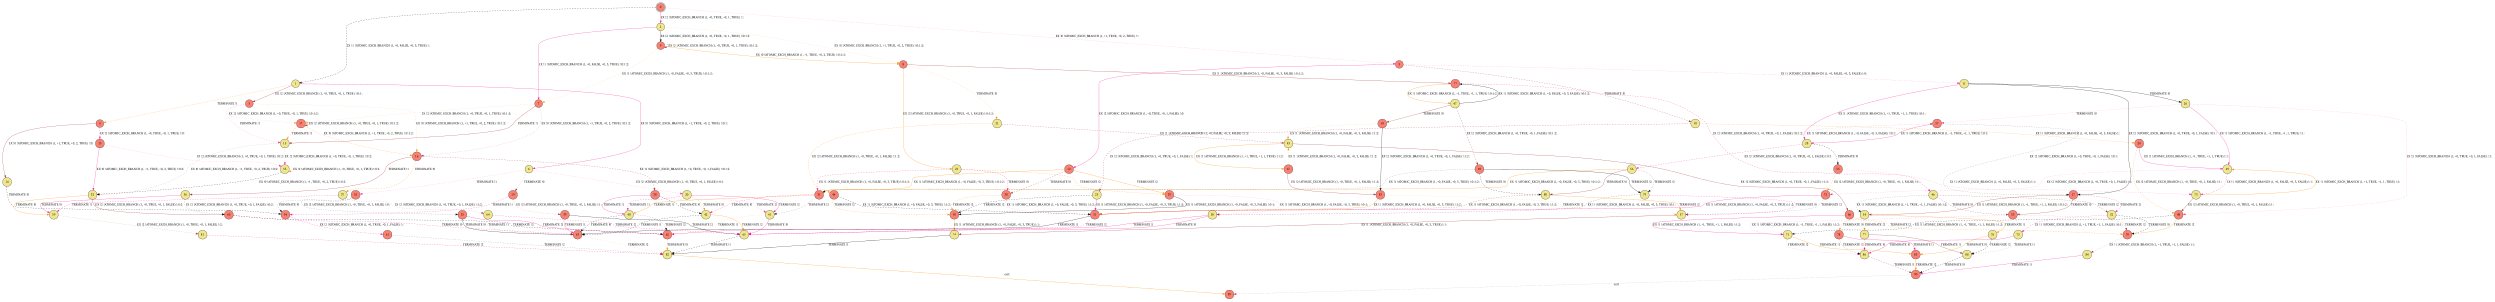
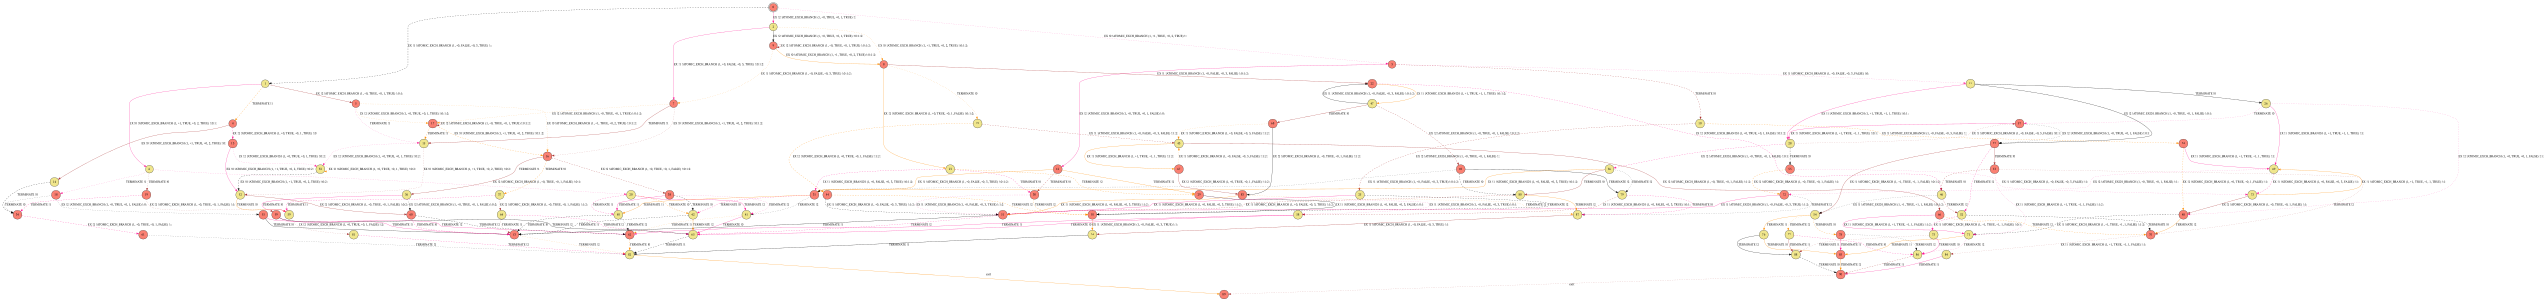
  digraph {
    fontname="PT Serif"
    node [fillcolor=salmon fontname="PT Serif" shape=circle style=filled]
    edge [color=deeppink fontname="PT Serif" style=solid]
    0 [peripheries=2]
    1 [fillcolor=khaki]
    2 [fillcolor=khaki]
    3
    4
    5
    6 [fillcolor=khaki]
    7
    8
    9
    10 [fillcolor=khaki]
    11 [fillcolor=khaki]
    12
    13
    14 [fillcolor=khaki]
    15 [fillcolor=khaki]
    16
    17
    18
    19
    20 [fillcolor=khaki]
    21 [fillcolor=khaki]
    22
    23 [fillcolor=khaki]
    24
    25 [fillcolor=khaki]
    26 [fillcolor=khaki]
    27
    28 [fillcolor=khaki]
    29
    30
    31
    32 [fillcolor=khaki]
    33 [fillcolor=khaki]
    34
    36 [fillcolor=khaki]
    37 [fillcolor=khaki]
    38
    35
    39
    40 [fillcolor=khaki]
    41 [fillcolor=khaki]
    42 [fillcolor=khaki]
    43 [fillcolor=khaki]
    44
    46 [fillcolor=khaki]
    47 [fillcolor=khaki]
    48
    49 [fillcolor=khaki]
    50
    51
    57
    52 [fillcolor=khaki]
    53
    54 [fillcolor=khaki]
    55
    56 [fillcolor=khaki]
    58 [fillcolor=khaki]
    59 [fillcolor=khaki]
    60
    61
    62
    63
    64 [fillcolor=khaki]
    65 [fillcolor=khaki]
    66
    67
    68
    69
    70
    71 [fillcolor=khaki]
    72
    73 [fillcolor=khaki]
    74 [fillcolor=khaki]
    75 [fillcolor=khaki]
    76 [fillcolor=khaki]
    77 [fillcolor=khaki]
    78
    79 [fillcolor=khaki]
    80 [fillcolor=khaki]
    81 [fillcolor=khaki]
    82 [fillcolor=khaki]
    83
    84 [fillcolor=khaki]
    85
    86 [fillcolor=khaki]
    87 [fillcolor=khaki]
    88 [fillcolor=khaki]
    89
    90
    0 -> 1 [color=black label="EX !1 !ATOMIC_EXCH_BRANCH (1, +0, FALSE, +0, 3, TRUE) !::" style=dashed]
    0 -> 2 [label="EX !2 !ATOMIC_EXCH_BRANCH (1, +0, TRUE, +0, 1, TRUE) !::"]
    0 -> 3 [label="EX !0 !ATOMIC_EXCH_BRANCH (1, +1, TRUE, +0, 2, TRUE) !::" style=dotted]
    1 -> 4 [color=darkorange label="TERMINATE !1" style=dashed]
    1 -> 5 [color=brown label="EX !2 !ATOMIC_EXCH_BRANCH (1, +0, TRUE, +0, 1, TRUE) !:0:1:"]
    1 -> 6 [label="EX !0 !ATOMIC_EXCH_BRANCH (1, +1, TRUE, +0, 2, TRUE) !:0:1:"]
    2 -> 7 [label="EX !1 !ATOMIC_EXCH_BRANCH (1, +0, FALSE, +0, 3, TRUE) !:0:1:2:"]
    2 -> 8 [color=darkorange label="EX !0 !ATOMIC_EXCH_BRANCH (1, +1, TRUE, +0, 2, TRUE) !:0:1:2:" style=dotted]
    2 -> 9 [color=black label="EX !2 !ATOMIC_EXCH_BRANCH (1, +0, TRUE, +0, 1, TRUE) !:0:1:2:"]
    3 -> 10 [color=brown label="TERMINATE !0" style=dashed]
    3 -> 11 [label="EX !1 !ATOMIC_EXCH_BRANCH (1, +0, FALSE, +0, 3, FALSE) !:0:" style=dotted]
    3 -> 12 [label="EX !2 !ATOMIC_EXCH_BRANCH (1, +0, TRUE, +0, 1, FALSE) !:0:"]
    4 -> 13 [label="EX !2 !ATOMIC_EXCH_BRANCH (1, +0, TRUE, +0, 1, TRUE) !:0:" style=dashed]
    4 -> 14 [color=brown label="EX !0 !ATOMIC_EXCH_BRANCH (1, +1, TRUE, +0, 2, TRUE) !:0:"]
    5 -> 15 [label="TERMINATE !1" style=dotted]
    5 -> 16 [color=darkorange label="EX !0 !ATOMIC_EXCH_BRANCH (1, +1, TRUE, +0, 2, TRUE) !:0:1:2:" style=dotted]
    5 -> 17 [color=darkorange label="EX !2 !ATOMIC_EXCH_BRANCH (1, +0, TRUE, +0, 1, TRUE) !:0:1:2:" style=dotted]
    6 -> 18 [label="TERMINATE !1" style=dotted]
    6 -> 19 [color=brown label="TERMINATE !0" style=dotted]
    6 -> 20 [label="EX !2 !ATOMIC_EXCH_BRANCH (1, +0, TRUE, +0, 1, FALSE) !:0:1:" style=dotted]
    7 -> 15 [color=brown label="TERMINATE !1"]
    7 -> 16 [color=brown label="EX !0 !ATOMIC_EXCH_BRANCH (1, +1, TRUE, +0, 2, TRUE) !:0:1:2:" style=dotted]
    7 -> 17 [color=darkorange label="EX !2 !ATOMIC_EXCH_BRANCH (1, +0, TRUE, +0, 1, TRUE) !:0:1:2:" style=dotted]
    8 -> 21 [color=darkorange label="TERMINATE !0" style=dotted]
    8 -> 22 [color=brown label="EX !1 !ATOMIC_EXCH_BRANCH (1, +0, FALSE, +0, 3, FALSE) !:0:1:2:"]
    8 -> 23 [color=darkorange label="EX !2 !ATOMIC_EXCH_BRANCH (1, +0, TRUE, +0, 1, FALSE) !:0:1:2:"]
    9 -> 7 [color=darkorange label="EX !1 !ATOMIC_EXCH_BRANCH (1, +0, FALSE, +0, 3, TRUE) !:0:1:2:" style=dotted]
    9 -> 8 [color=darkorange label="EX !0 !ATOMIC_EXCH_BRANCH (1, +1, TRUE, +0, 2, TRUE) !:0:1:2:"]
    9 -> 9 [color=brown label="EX !2 !ATOMIC_EXCH_BRANCH (1, +0, TRUE, +0, 1, TRUE) !:0:1:2:" style=dashed]
    10 -> 24 [color=darkorange label="EX !1 !ATOMIC_EXCH_BRANCH (1, +0, FALSE, +0, 3, FALSE) !::" style=dashed]
    10 -> 25 [color=brown label="EX !2 !ATOMIC_EXCH_BRANCH (1, +0, TRUE, +0, 1, FALSE) !::" style=dashed]
    11 -> 26 [color=black label="TERMINATE !0"]
    11 -> 27 [color=black label="EX !2 !ATOMIC_EXCH_BRANCH (1, +0, TRUE, +0, 1, FALSE) !:0:1:"]
    11 -> 28 [label="EX !1 !ATOMIC_EXCH_BRANCH (1, +1, TRUE, +1, 1, TRUE) !:0:1:"]
    12 -> 29 [color=darkorange label="TERMINATE !2"]
    12 -> 30 [color=brown label="TERMINATE !0" style=dashed]
    12 -> 31 [color=darkorange label="EX !1 !ATOMIC_EXCH_BRANCH (1, +0, FALSE, +0, 3, TRUE) !:0:1:2:"]
    13 -> 32 [label="EX !0 !ATOMIC_EXCH_BRANCH (1, +1, TRUE, +0, 2, TRUE) !:0:2:"]
    13 -> 33 [label="EX !2 !ATOMIC_EXCH_BRANCH (1, +0, TRUE, +0, 1, TRUE) !:0:2:" style=dotted]
    14 -> 34 [color=black label="TERMINATE !0" style=dashed]
    15 -> 32 [color=brown label="EX !0 !ATOMIC_EXCH_BRANCH (1, +1, TRUE, +0, 2, TRUE) !:0:2:" style=dotted]
    15 -> 33 [label="EX !2 !ATOMIC_EXCH_BRANCH (1, +0, TRUE, +0, 1, TRUE) !:0:2:" style=dotted]
    16 -> 36 [color=brown label="TERMINATE !1"]
    16 -> 37 [color=darkorange label="TERMINATE !0" style=dashed]
    16 -> 38 [color=brown label="EX !2 !ATOMIC_EXCH_BRANCH (1, +0, TRUE, +0, 1, FALSE) !:0:1:2:" style=dashed]
    17 -> 15 [color=darkorange label="TERMINATE !1" style=dashed]
    17 -> 16 [color=darkorange label="EX !0 !ATOMIC_EXCH_BRANCH (1, +1, TRUE, +0, 2, TRUE) !:0:1:2:" style=dashed]
    17 -> 17 [color=brown label="EX !2 !ATOMIC_EXCH_BRANCH (1, +0, TRUE, +0, 1, TRUE) !:0:1:2:" style=dashed]
    18 -> 34 [color=black label="TERMINATE !0" style=dotted]
    18 -> 35 [color=black label="EX !2 !ATOMIC_EXCH_BRANCH (1, +0, TRUE, +0, 1, FALSE) !:0:" style=dotted]
    19 -> 34 [label="TERMINATE !1" style=dashed]
    19 -> 39 [color=brown label="EX !2 !ATOMIC_EXCH_BRANCH (1, +0, TRUE, +0, 1, FALSE) !:1:" style=dotted]
    20 -> 40 [label="TERMINATE !1" style=dashed]
    20 -> 41 [label="TERMINATE !2"]
    20 -> 42 [color=darkorange label="TERMINATE !0" style=dashed]
    21 -> 43 [color=brown label="EX !1 !ATOMIC_EXCH_BRANCH (1, +0, FALSE, +0, 3, FALSE) !:1:2:" style=dashed]
    21 -> 44 [color=darkorange label="EX !2 !ATOMIC_EXCH_BRANCH (1, +0, TRUE, +0, 1, FALSE) !:1:2:" style=dashed]
    22 -> 46 [label="EX !2 !ATOMIC_EXCH_BRANCH (1, +0, TRUE, +0, 1, FALSE) !:0:1:2:" style=dashed]
    22 -> 47 [color=darkorange label="EX !1 !ATOMIC_EXCH_BRANCH (1, +1, TRUE, +1, 1, TRUE) !:0:1:2:"]
    23 -> 29 [color=darkorange label="TERMINATE !2" style=dashed]
    23 -> 30 [label="TERMINATE !0" style=dashed]
    23 -> 31 [label="EX !1 !ATOMIC_EXCH_BRANCH (1, +0, FALSE, +0, 3, TRUE) !:0:1:2:" style=dashed]
    24 -> 48 [color=darkorange label="EX !2 !ATOMIC_EXCH_BRANCH (1, +0, TRUE, +0, 1, FALSE) !:1:" style=dashed]
    24 -> 49 [label="EX !1 !ATOMIC_EXCH_BRANCH (1, +1, TRUE, +1, 1, TRUE) !:1:"]
    25 -> 50 [color=black label="TERMINATE !2" style=dashed]
    25 -> 51 [label="EX !1 !ATOMIC_EXCH_BRANCH (1, +0, FALSE, +0, 3, TRUE) !:1:2:"]
    26 -> 48 [label="EX !2 !ATOMIC_EXCH_BRANCH (1, +0, TRUE, +0, 1, FALSE) !:1:" style=dotted]
    26 -> 49 [label="EX !1 !ATOMIC_EXCH_BRANCH (1, +1, TRUE, +1, 1, TRUE) !:1:"]
    26 -> 57 [label="TERMINATE !0" style=dotted]
    27 -> 52 [label="TERMINATE !2" style=dashed]
    27 -> 53 [color=brown label="TERMINATE !0"]
    27 -> 54 [color=brown label="EX !1 !ATOMIC_EXCH_BRANCH (1, +1, TRUE, +1, 1, FALSE) !:0:1:2:"]
    28 -> 57 [color=brown label="EX !1 !ATOMIC_EXCH_BRANCH (1, +0, FALSE, +0, 3, FALSE) !:0:1:" style=dotted]
    28 -> 55 [color=black label="TERMINATE !0" style=dashed]
    28 -> 56 [label="EX !2 !ATOMIC_EXCH_BRANCH (1, +0, TRUE, +0, 1, FALSE) !:0:1:" style=dashed]
    29 -> 50 [color=black label="EX !1 !ATOMIC_EXCH_BRANCH (1, +0, FALSE, +0, 3, FALSE) !:0:1:"]
    29 -> 58 [label="EX !1 !ATOMIC_EXCH_BRANCH (1, +0, FALSE, +0, 3, TRUE) !:0:1:" style=dotted]
    30 -> 50 [color=darkorange label="TERMINATE !2" style=dashed]
    30 -> 51 [label="EX !1 !ATOMIC_EXCH_BRANCH (1, +0, FALSE, +0, 3, TRUE) !:1:2:" style=dotted]
    31 -> 40 [color=darkorange label="TERMINATE !1"]
    31 -> 41 [color=black label="TERMINATE !2" style=dotted]
    31 -> 42 [label="TERMINATE !0" style=dashed]
    32 -> 59 [color=darkorange label="TERMINATE !0"]
    32 -> 60 [color=brown label="EX !2 !ATOMIC_EXCH_BRANCH (1, +0, TRUE, +0, 1, FALSE) !:0:2:"]
    33 -> 32 [color=black label="EX !0 !ATOMIC_EXCH_BRANCH (1, +1, TRUE, +0, 2, TRUE) !:0:2:" style=dashed]
    33 -> 33 [color=darkorange label="EX !2 !ATOMIC_EXCH_BRANCH (1, +0, TRUE, +0, 1, TRUE) !:0:2:" style=dotted]
    34 -> 61 [label="EX !2 !ATOMIC_EXCH_BRANCH (1, +0, TRUE, +0, 1, FALSE) !::" style=dashed]
    36 -> 59 [label="TERMINATE !0"]
    36 -> 60 [color=black label="EX !2 !ATOMIC_EXCH_BRANCH (1, +0, TRUE, +0, 1, FALSE) !:0:2:" style=dotted]
    37 -> 59 [label="TERMINATE !1" style=dashed]
    37 -> 64 [color=brown label="EX !2 !ATOMIC_EXCH_BRANCH (1, +0, TRUE, +0, 1, FALSE) !:1:2:" style=dotted]
    38 -> 40 [label="TERMINATE !1"]
    38 -> 41 [label="TERMINATE !2" style=dotted]
    38 -> 42 [color=black label="TERMINATE !0" style=dashed]
    35 -> 62 [label="TERMINATE !2"]
    35 -> 63 [color=black label="TERMINATE !0"]
    39 -> 63 [label="TERMINATE !1"]
    39 -> 65 [color=black label="TERMINATE !2"]
    40 -> 62 [color=black label="TERMINATE !2" style=dotted]
    40 -> 63 [color=black label="TERMINATE !0" style=dashed]
    41 -> 62 [color=darkorange label="TERMINATE !1" style=dotted]
    41 -> 65 [label="TERMINATE !0"]
    42 -> 63 [color=black label="TERMINATE !1" style=dashed]
    42 -> 65 [color=darkorange label="TERMINATE !2"]
    43 -> 66 [color=brown label="EX !2 !ATOMIC_EXCH_BRANCH (1, +0, TRUE, +0, 1, FALSE) !:1:2:"]
    43 -> 67 [color=darkorange label="EX !1 !ATOMIC_EXCH_BRANCH (1, +1, TRUE, +1, 1, TRUE) !:1:2:"]
    44 -> 50 [color=darkorange label="TERMINATE !2" style=dashed]
    44 -> 51 [color=black label="EX !1 !ATOMIC_EXCH_BRANCH (1, +0, FALSE, +0, 3, TRUE) !:1:2:" style=dashed]
    46 -> 52 [color=brown label="TERMINATE !2" style=dashed]
-   46 -> 53 [color=brown label="TERMINATE !0" style=dashed]
+   53 -> 46 [color=brown label="TERMINATE !0" style=dashed]
    46 -> 54 [color=black label="EX !1 !ATOMIC_EXCH_BRANCH (1, +1, TRUE, +1, 1, FALSE) !:0:1:2:" style=dotted]
    47 -> 22 [color=black label="EX !1 !ATOMIC_EXCH_BRANCH (1, +0, FALSE, +0, 3, FALSE) !:0:1:2:"]
    47 -> 68 [color=brown label="TERMINATE !0"]
    47 -> 69 [color=brown label="EX !2 !ATOMIC_EXCH_BRANCH (1, +0, TRUE, +0, 1, FALSE) !:0:1:2:" style=dashed]
    48 -> 70 [color=darkorange label="TERMINATE !2"]
    48 -> 71 [color=black label="EX !1 !ATOMIC_EXCH_BRANCH (1, +1, TRUE, +1, 1, FALSE) !:1:2:" style=dashed]
    49 -> 72 [label="EX !2 !ATOMIC_EXCH_BRANCH (1, +0, TRUE, +0, 1, FALSE) !:1:" style=dotted]
    49 -> 73 [label="EX !1 !ATOMIC_EXCH_BRANCH (1, +0, FALSE, +0, 3, FALSE) !:1:" style=dashed]
    50 -> 74 [color=darkorange label="EX !1 !ATOMIC_EXCH_BRANCH (1, +0, FALSE, +0, 3, TRUE) !:1:"]
    51 -> 63 [color=black label="TERMINATE !1"]
    51 -> 65 [label="TERMINATE !2" style=dashed]
    57 -> 27 [color=black label="EX !2 !ATOMIC_EXCH_BRANCH (1, +0, TRUE, +0, 1, FALSE) !:0:1:" style=dotted]
    57 -> 28 [label="EX !1 !ATOMIC_EXCH_BRANCH (1, +1, TRUE, +1, 1, TRUE) !:0:1:"]
    52 -> 70 [color=black label="TERMINATE !0" style=dashed]
    52 -> 75 [label="EX !1 !ATOMIC_EXCH_BRANCH (1, +1, TRUE, +1, 1, FALSE) !:0:1:" style=dashed]
    53 -> 70 [color=brown label="TERMINATE !2" style=dotted]
    53 -> 71 [label="EX !1 !ATOMIC_EXCH_BRANCH (1, +1, TRUE, +1, 1, FALSE) !:1:2:" style=dotted]
    54 -> 76 [color=darkorange label="TERMINATE !1"]
    54 -> 77 [color=darkorange label="TERMINATE !2" style=dotted]
    54 -> 78 [color=darkorange label="TERMINATE !0" style=dashed]
    55 -> 72 [color=darkorange label="EX !2 !ATOMIC_EXCH_BRANCH (1, +0, TRUE, +0, 1, FALSE) !:1:" style=dashed]
    55 -> 73 [label="EX !1 !ATOMIC_EXCH_BRANCH (1, +0, FALSE, +0, 3, FALSE) !:1:" style=dotted]
    56 -> 31 [color=darkorange label="EX !1 !ATOMIC_EXCH_BRANCH (1, +0, FALSE, +0, 3, TRUE) !:0:1:2:"]
    56 -> 79 [color=black label="TERMINATE !2" style=dotted]
    56 -> 80 [color=brown label="TERMINATE !0"]
    58 -> 62 [label="TERMINATE !1"]
    58 -> 65 [label="TERMINATE !0"]
    59 -> 81 [color=brown label="EX !2 !ATOMIC_EXCH_BRANCH (1, +0, TRUE, +0, 1, FALSE) !:2:" style=dotted]
    60 -> 62 [color=black label="TERMINATE !2" style=dashed]
    60 -> 63 [label="TERMINATE !0" style=dashed]
    61 -> 82 [color=black label="TERMINATE !2" style=dotted]
    62 -> 82 [color=darkorange label="TERMINATE !0" style=dashed]
    63 -> 82 [color=darkorange label="TERMINATE !2" style=dotted]
    64 -> 63 [color=brown label="TERMINATE !1" style=dotted]
    64 -> 65 [label="TERMINATE !2" style=dashed]
    65 -> 82 [color=black label="TERMINATE !1" style=dashed]
    66 -> 70 [color=darkorange label="TERMINATE !2" style=dashed]
    66 -> 71 [label="EX !1 !ATOMIC_EXCH_BRANCH (1, +1, TRUE, +1, 1, FALSE) !:1:2:"]
    67 -> 43 [color=darkorange label="EX !1 !ATOMIC_EXCH_BRANCH (1, +0, FALSE, +0, 3, FALSE) !:1:2:" style=dotted]
    67 -> 83 [color=brown label="EX !2 !ATOMIC_EXCH_BRANCH (1, +0, TRUE, +0, 1, FALSE) !:1:2:"]
    68 -> 43 [color=darkorange label="EX !1 !ATOMIC_EXCH_BRANCH (1, +0, FALSE, +0, 3, FALSE) !:1:2:" style=dotted]
    68 -> 83 [color=black label="EX !2 !ATOMIC_EXCH_BRANCH (1, +0, TRUE, +0, 1, FALSE) !:1:2:"]
    69 -> 31 [color=black label="EX !1 !ATOMIC_EXCH_BRANCH (1, +0, FALSE, +0, 3, TRUE) !:0:1:2:" style=dotted]
    69 -> 79 [color=black label="TERMINATE !2"]
    69 -> 80 [color=black label="TERMINATE !0" style=dashed]
    70 -> 84 [color=brown label="EX !1 !ATOMIC_EXCH_BRANCH (1, +1, TRUE, +1, 1, FALSE) !:1:" style=dotted]
    71 -> 85 [color=darkorange label="TERMINATE !1"]
    71 -> 86 [label="TERMINATE !2" style=dotted]
    72 -> 51 [label="EX !1 !ATOMIC_EXCH_BRANCH (1, +0, FALSE, +0, 3, TRUE) !:1:2:"]
    72 -> 87 [color=black label="TERMINATE !2" style=dotted]
    73 -> 48 [color=brown label="EX !2 !ATOMIC_EXCH_BRANCH (1, +0, TRUE, +0, 1, FALSE) !:1:"]
    73 -> 49 [color=darkorange label="EX !1 !ATOMIC_EXCH_BRANCH (1, +1, TRUE, +1, 1, TRUE) !:1:"]
    74 -> 82 [color=black label="TERMINATE !1"]
    75 -> 86 [label="TERMINATE !0"]
    75 -> 88 [color=brown label="TERMINATE !1" style=dotted]
    76 -> 85 [color=darkorange label="TERMINATE !0"]
-   76 -> 88 [color=black label="TERMINATE !2" style=dashed]
+   76 -> 88 [color=black label="TERMINATE !2"]
    77 -> 86 [label="TERMINATE !0" style=dashed]
    77 -> 88 [color=brown label="TERMINATE !1"]
    78 -> 85 [label="TERMINATE !1"]
    78 -> 86 [color=black label="TERMINATE !2" style=dotted]
    79 -> 58 [color=brown label="EX !1 !ATOMIC_EXCH_BRANCH (1, +0, FALSE, +0, 3, TRUE) !:0:1:" style=dashed]
    79 -> 87 [label="TERMINATE !0" style=dashed]
    80 -> 51 [color=brown label="EX !1 !ATOMIC_EXCH_BRANCH (1, +0, FALSE, +0, 3, TRUE) !:1:2:" style=dashed]
    80 -> 87 [color=darkorange label="TERMINATE !2"]
    81 -> 82 [label="TERMINATE !2" style=dashed]
    82 -> 89 [color=darkorange label=exit]
    83 -> 51 [color=darkorange label="EX !1 !ATOMIC_EXCH_BRANCH (1, +0, FALSE, +0, 3, TRUE) !:1:2:"]
    83 -> 87 [color=darkorange label="TERMINATE !2" style=dotted]
    84 -> 90 [label="TERMINATE !1"]
    85 -> 90 [color=darkorange label="TERMINATE !2"]
    86 -> 90 [color=brown label="TERMINATE !1" style=dashed]
    87 -> 74 [color=brown label="EX !1 !ATOMIC_EXCH_BRANCH (1, +0, FALSE, +0, 3, TRUE) !:1:"]
    88 -> 90 [color=black label="TERMINATE !0" style=dashed]
    90 -> 89 [color=brown label=exit style=dotted]
  }
